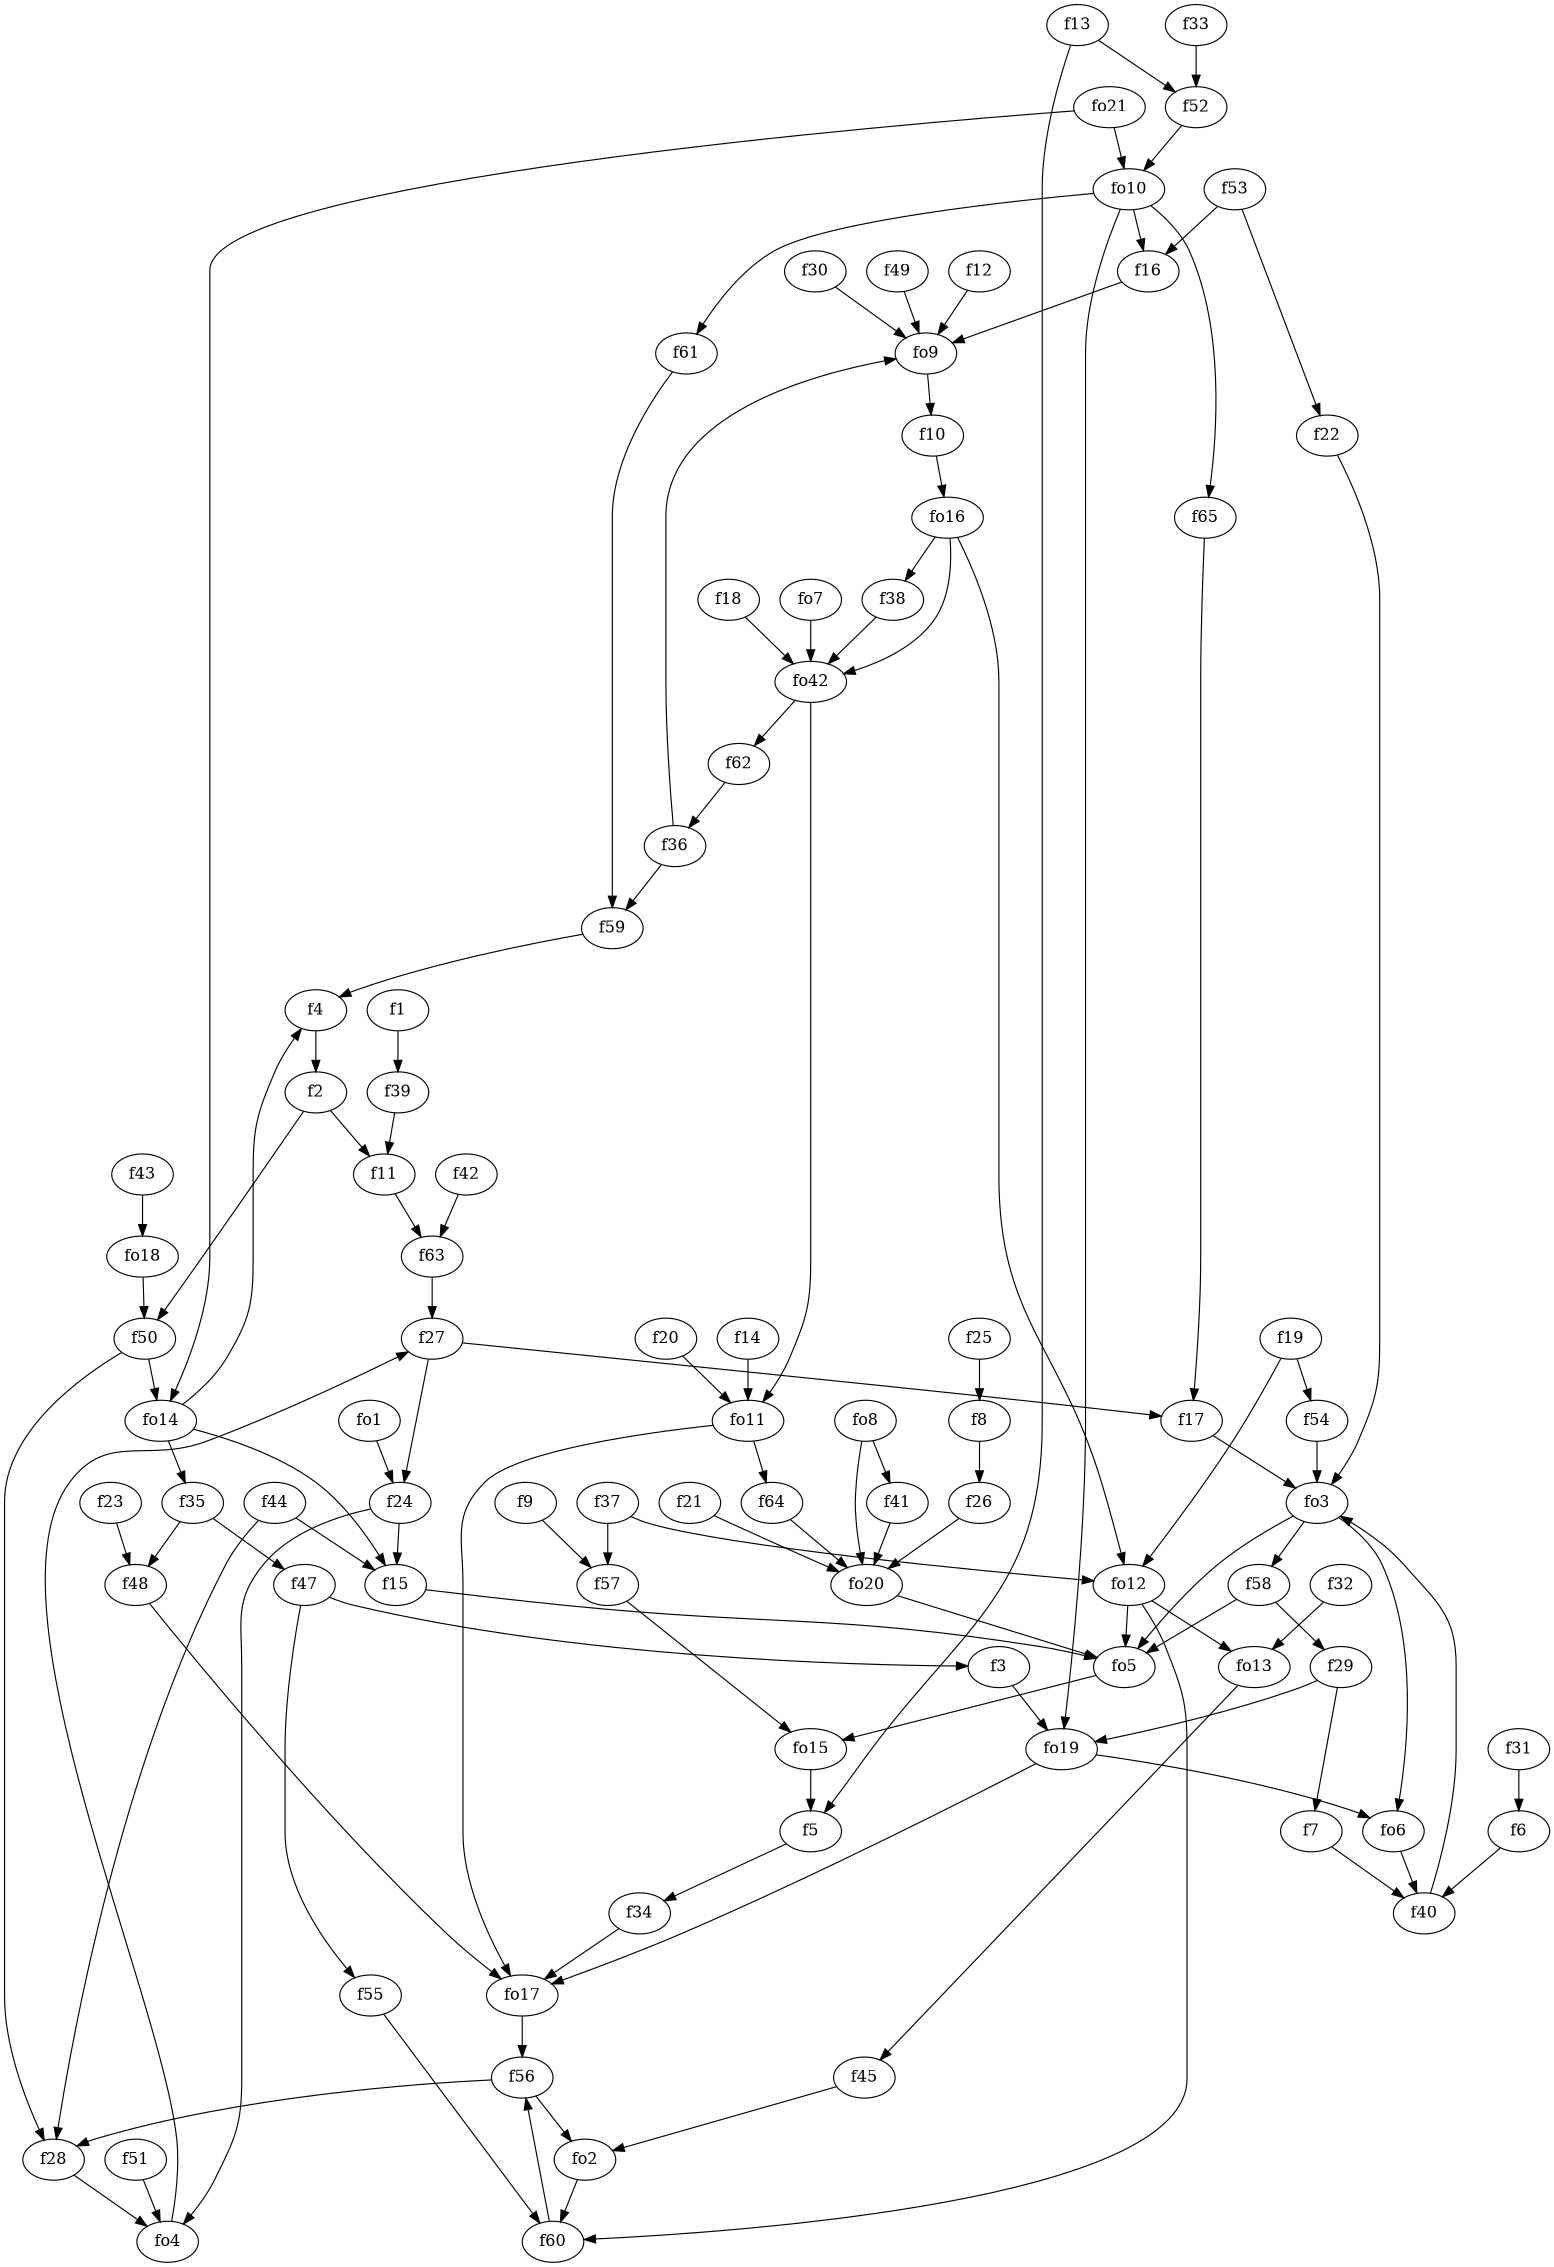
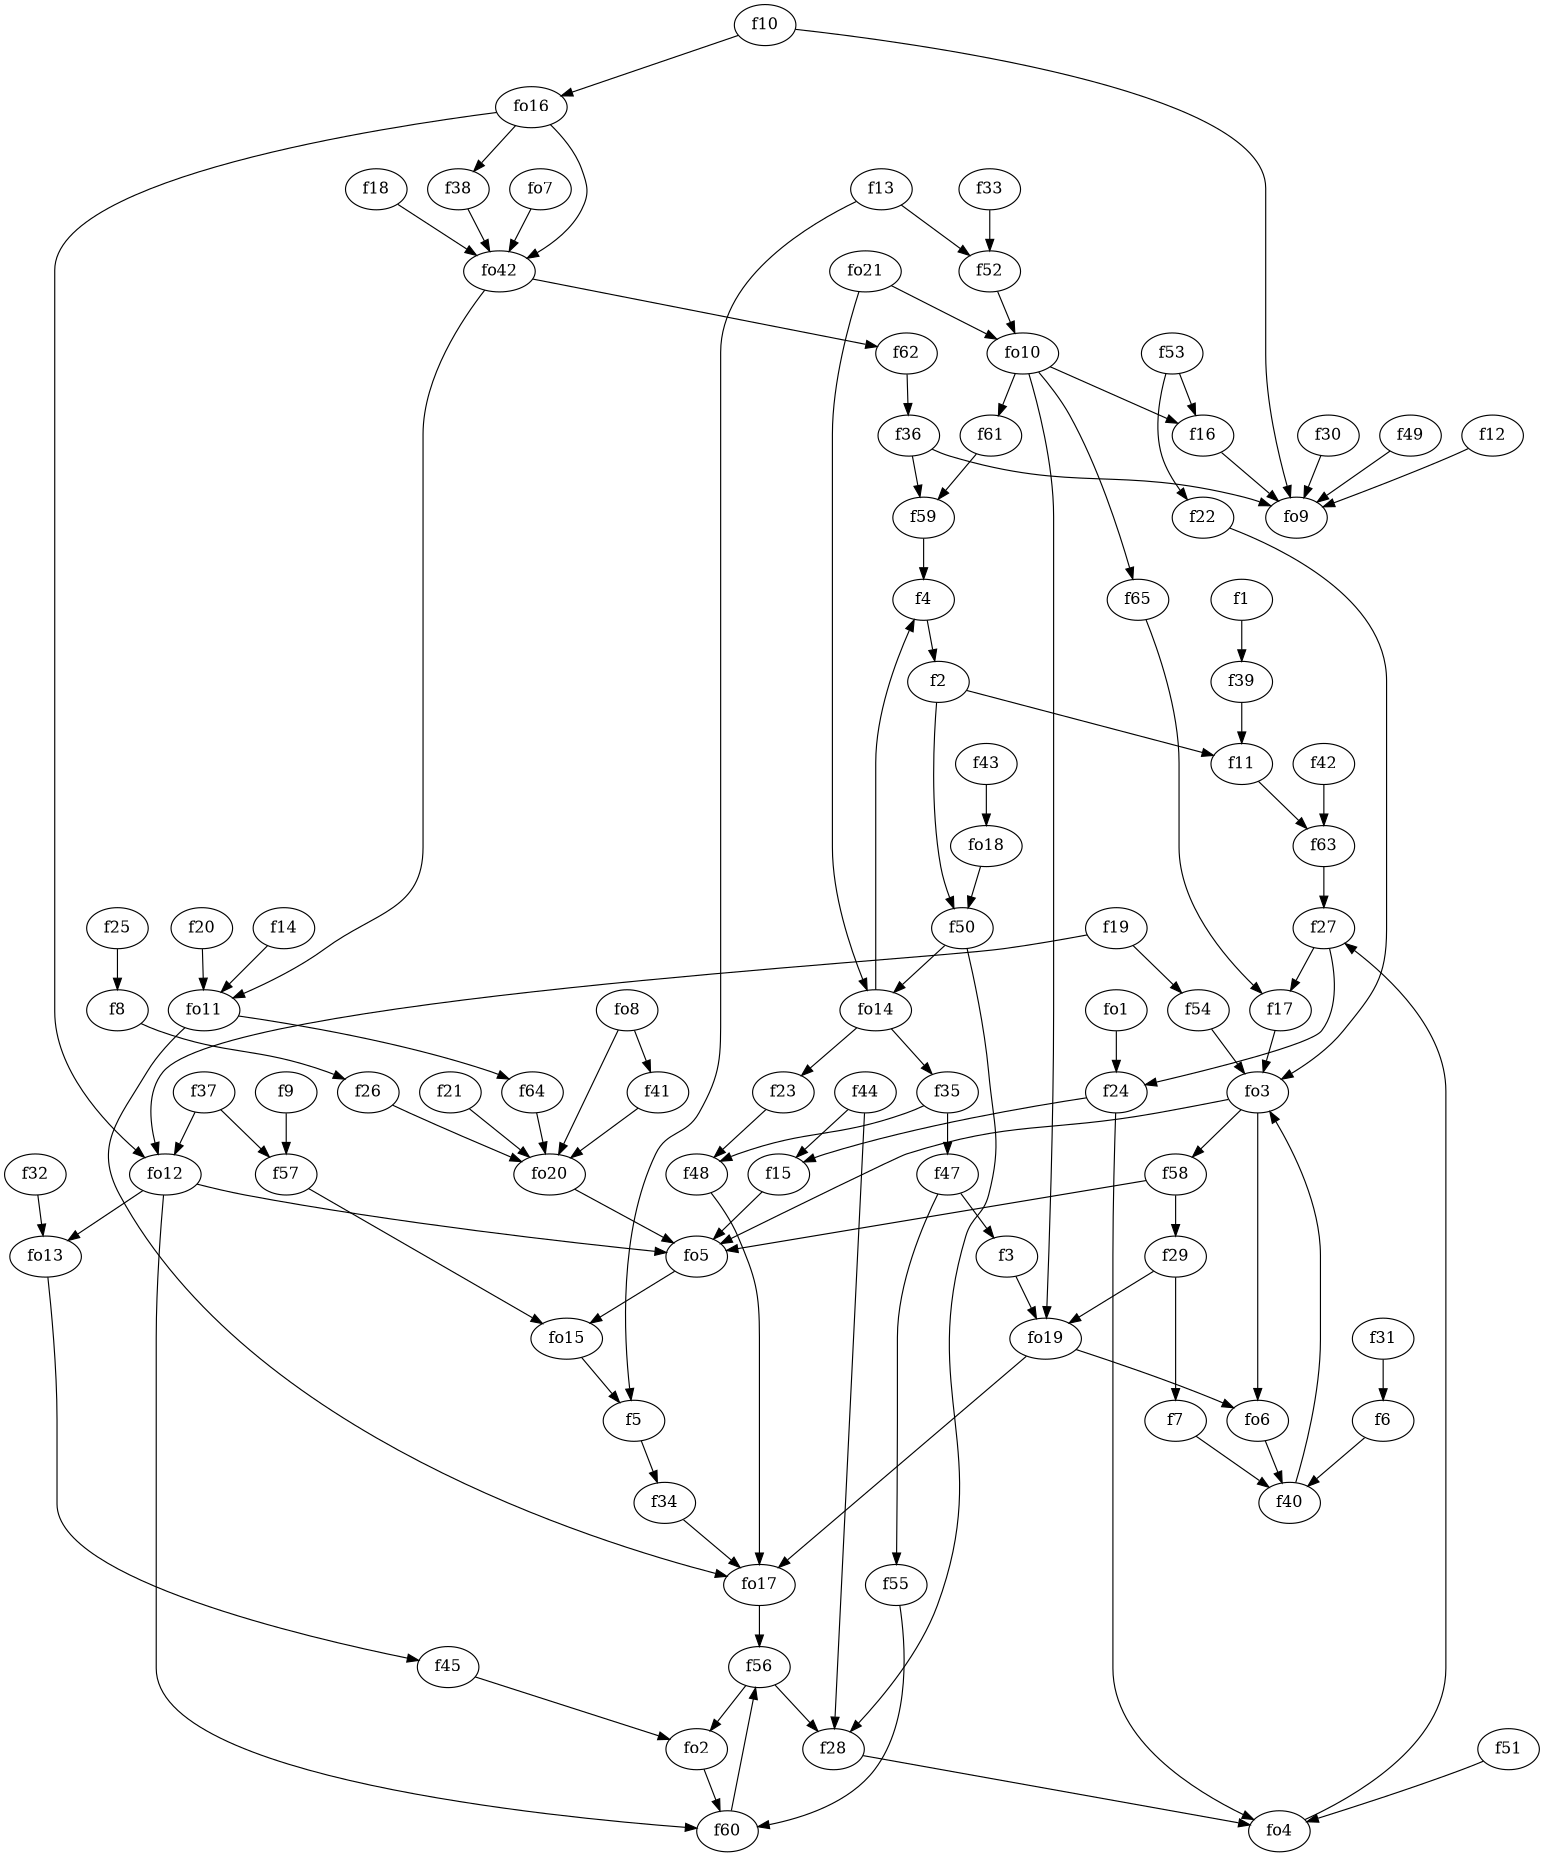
  strict digraph {
    edge [weight=2]
    f1
    f39
    f11
    f2
    f50
    f63
    f28
    fo14
    f3
    fo19
    fo6
    fo17
    f4
    f5
    f34
    f6
    f40
    fo3
    f7
    f8
    f26
    fo20
    f9
    f57
    fo15
    f10
    fo16
    n28 [label=fo42]
    fo12
    f38
    f27
    f12
    fo9
    f13
    f52
    fo10
    f14
    fo11
    f64
    f15
    fo5
    f16
    f17
    f58
    f18
    f62
    f19
    f54
    fo13
    f60
    f20
    f21
    f22
    f23
    f48
    f24
    fo4
    f25
    f29
    f30
    f31
    f32
    f45
    f33
    f56
    f35
    f47
    f55
    f36
    f59
    f37
    f41
    f42
    f43
    fo18
    f44
    fo2
    f49
    f51
    f61
    f65
    f53
    fo1
    fo7
    fo8
    fo21
    f1 -> f39
    f39 -> f11
    f11 -> f63
    f2 -> f11
    f2 -> f50
    f50 -> f28
    f50 -> fo14
    f63 -> f27
    f28 -> fo4
    fo14 -> f4
-   fo14 -> f15
+   fo14 -> f23
    fo14 -> f35
    f3 -> fo19
    fo19 -> fo6
    fo19 -> fo17
    fo6 -> f40
    fo17 -> f56
    f4 -> f2
    f5 -> f34
    f34 -> fo17
    f6 -> f40
    f40 -> fo3
    fo3 -> fo6
    fo3 -> fo5
    fo3 -> f58
    f7 -> f40
    f8 -> f26
    f26 -> fo20
    fo20 -> fo5
    f9 -> f57
    f57 -> fo15
    fo15 -> f5
    f10 -> fo16
    fo16 -> n28
    fo16 -> fo12
    fo16 -> f38
    n28 -> fo11
    n28 -> f62
    fo12 -> fo5
    fo12 -> fo13
    fo12 -> f60
    f38 -> n28
    f27 -> f17
    f27 -> f24
    f12 -> fo9
-   fo9 -> f10
+   f10 -> fo9
    f13 -> f5
    f13 -> f52
    f52 -> fo10
    fo10 -> fo19
    fo10 -> f16
    fo10 -> f61
    fo10 -> f65
    f14 -> fo11
    fo11 -> fo17
    fo11 -> f64
    f64 -> fo20
    f15 -> fo5
    fo5 -> fo15
    f16 -> fo9
    f17 -> fo3
    f58 -> fo5
    f58 -> f29
    f18 -> n28
    f62 -> f36
    f19 -> fo12
    f19 -> f54
    f54 -> fo3
    fo13 -> f45
    f60 -> f56
    f20 -> fo11
    f21 -> fo20
    f22 -> fo3
    f23 -> f48
    f48 -> fo17
    f24 -> f15
    f24 -> fo4
    fo4 -> f27
    f25 -> f8
    f29 -> fo19
    f29 -> f7
    f30 -> fo9
    f31 -> f6
    f32 -> fo13
    f45 -> fo2
    f33 -> f52
    f56 -> f28
    f56 -> fo2
    f35 -> f48
    f35 -> f47
    f47 -> f3
    f47 -> f55
    f55 -> f60
    f36 -> fo9
    f36 -> f59
    f59 -> f4
    f37 -> f57
    f37 -> fo12
    f41 -> fo20
    f42 -> f63
    f43 -> fo18
    fo18 -> f50
    f44 -> f28
    f44 -> f15
    fo2 -> f60
    f49 -> fo9
    f51 -> fo4
    f61 -> f59
    f65 -> f17
    f53 -> f16
    f53 -> f22
    fo1 -> f24
    fo7 -> n28
    fo8 -> fo20
    fo8 -> f41
    fo21 -> fo14
    fo21 -> fo10
  }
